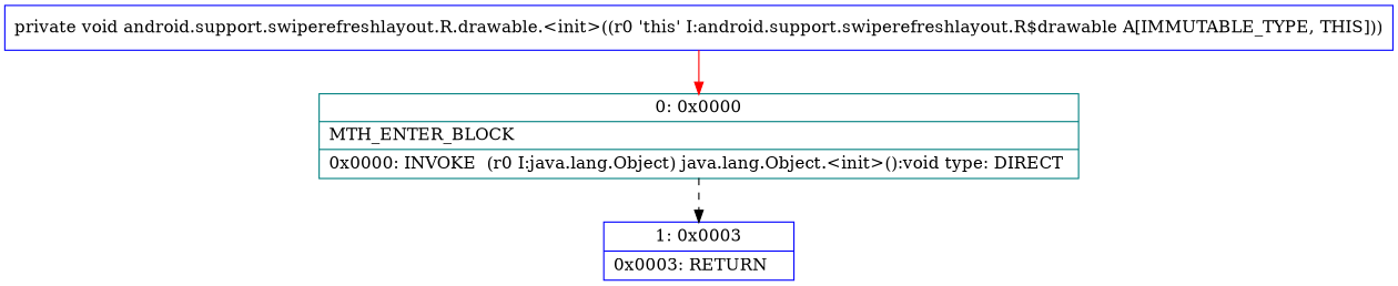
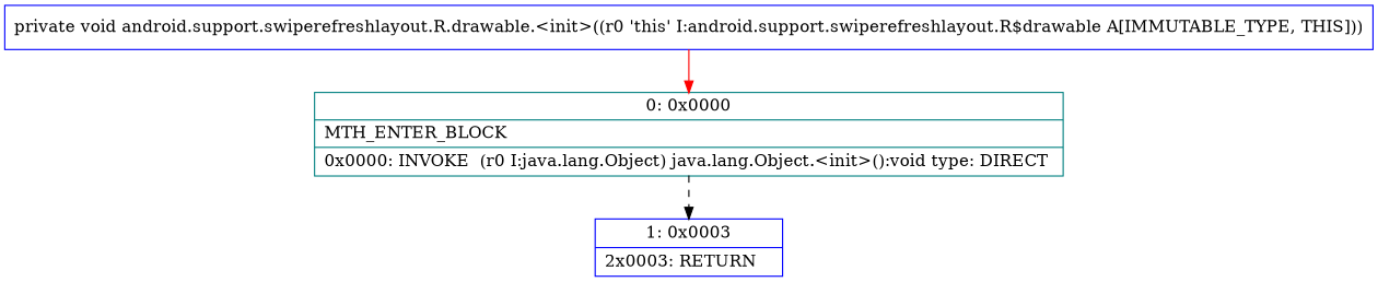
  digraph {
    node [shape=record color=blue]
    n1 [label="{0\:\ 0x0000|MTH_ENTER_BLOCK\l|0x0000: INVOKE  (r0 I:java.lang.Object) java.lang.Object.\<init\>():void type: DIRECT \l}" color=teal]
-   n2 [label="{1\:\ 0x0003|0x0003: RETURN   \l}"]
+   n2 [label="{1\:\ 0x0003|2x0003: RETURN   \l}"]
    n3 [label="{private void android.support.swiperefreshlayout.R.drawable.\<init\>((r0 'this' I:android.support.swiperefreshlayout.R$drawable A[IMMUTABLE_TYPE, THIS])) }"]
    n1 -> n2 [color=black style=dashed]
    n3 -> n1 [color=red style=solid]
  }
